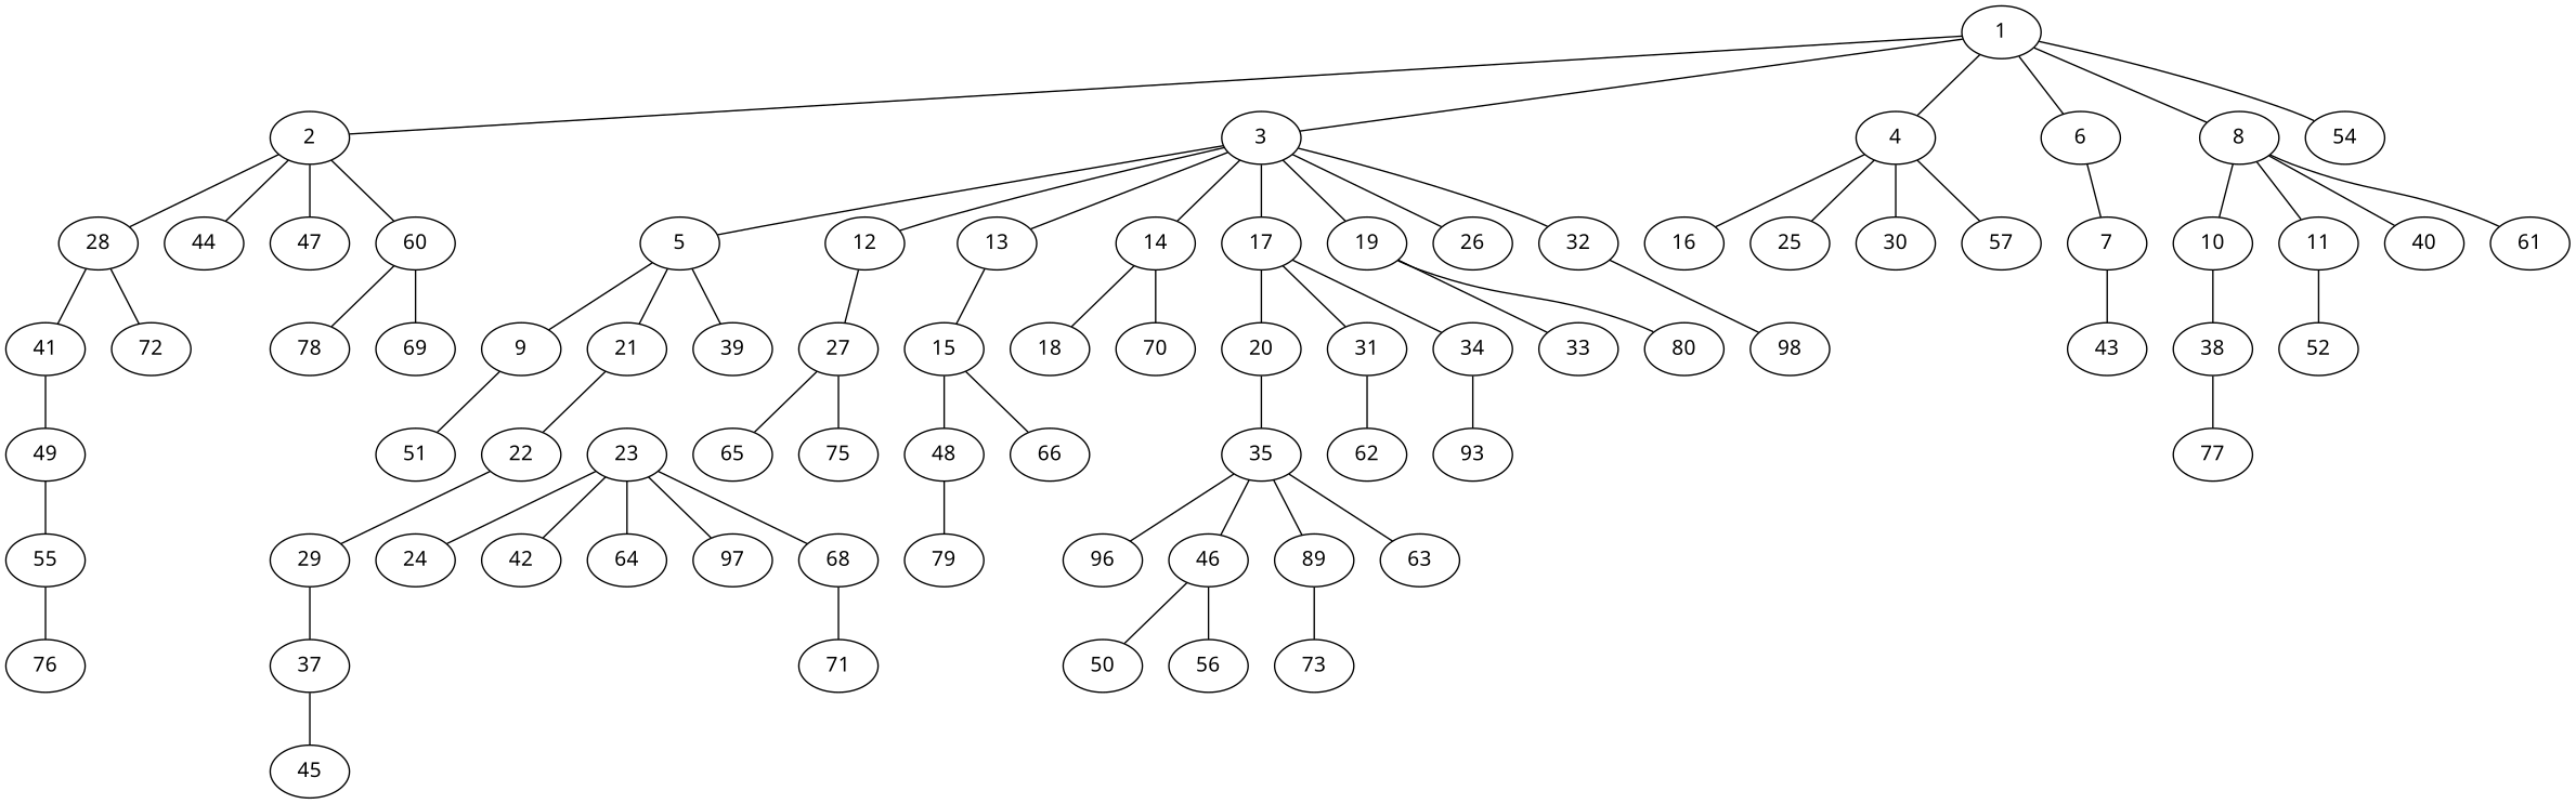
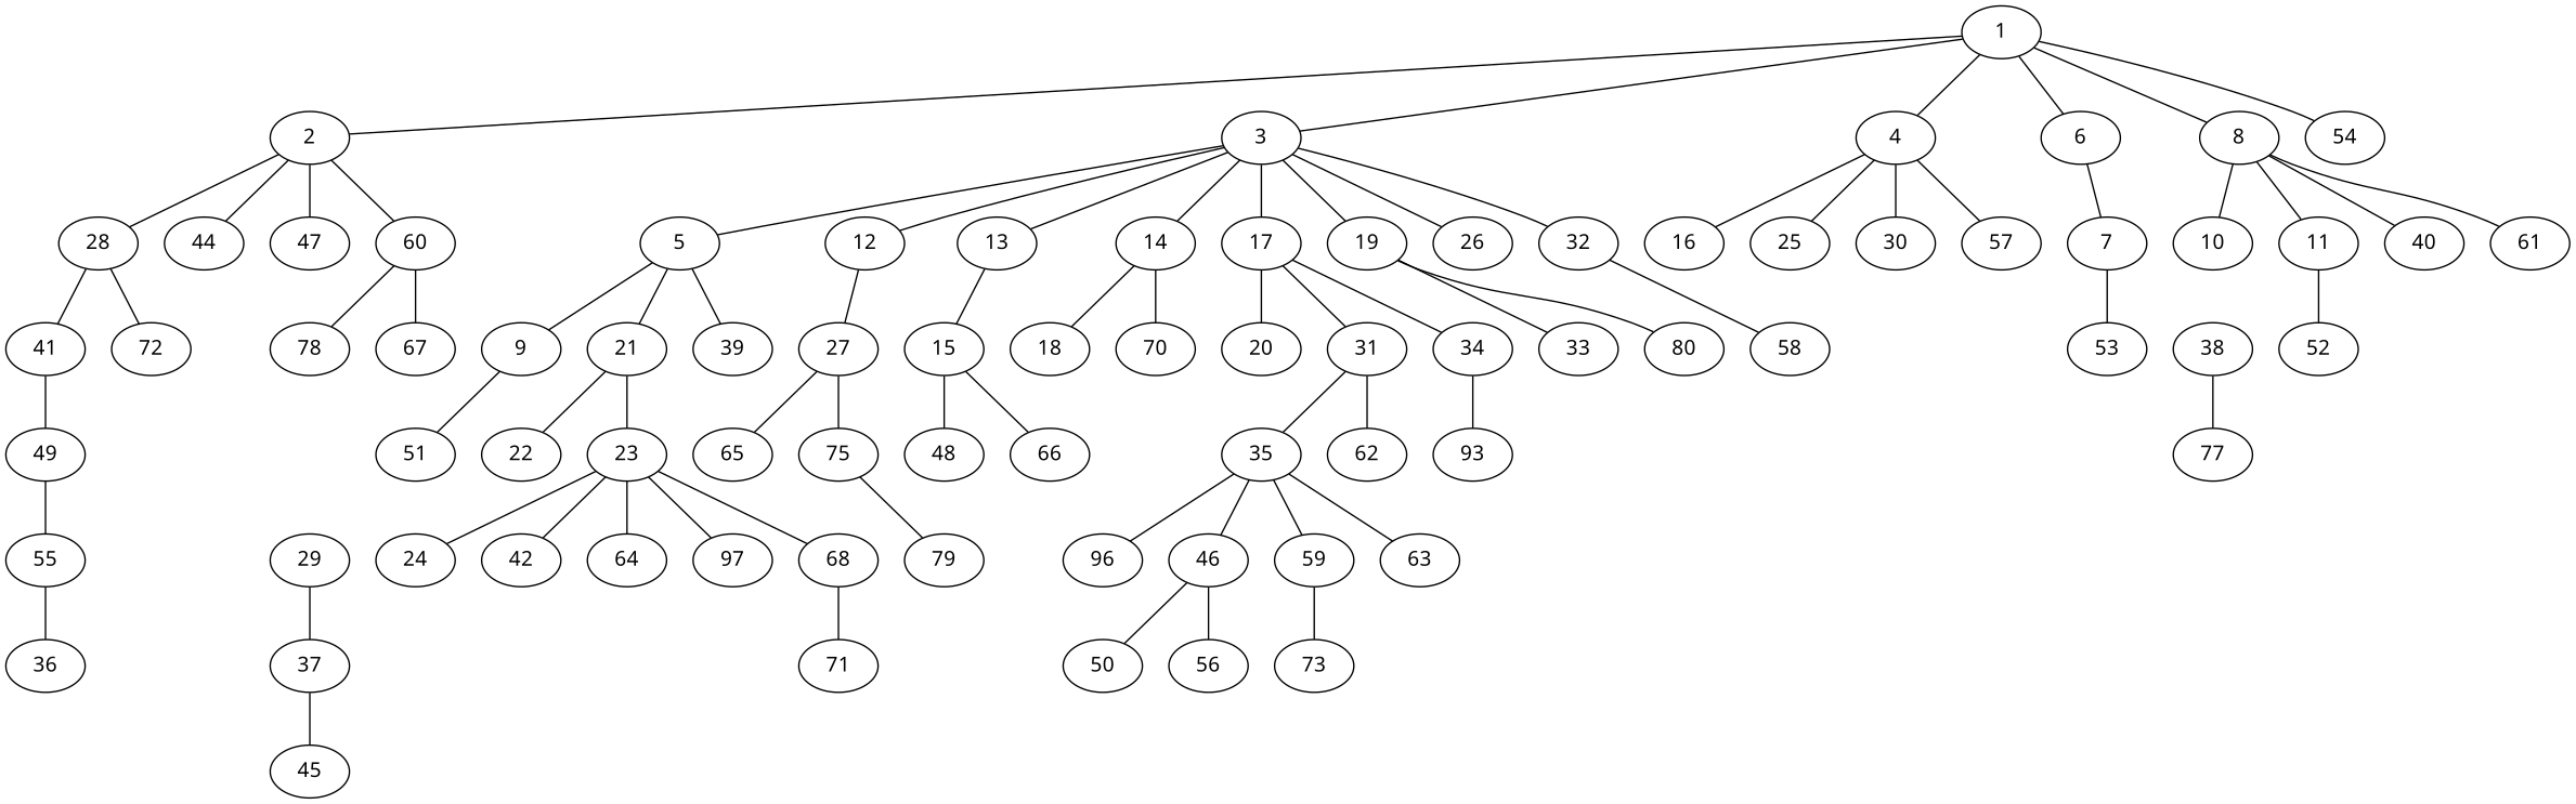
  graph {
    fontname="Noto Sans"
    node [fontname="Noto Sans"]
    edge [fontname="Noto Sans"]
    1
    2
    3
    4
    6
    8
    54
    28
    44
    47
    60
    5
    12
    13
    14
    17
    19
    26
    32
    16
    25
    30
    57
    7
    10
    11
    40
    61
    41
    72
    78
-   69
+   69 [label=67]
    9
    21
    39
    27
    15
    18
    70
    20
    31
    34
    33
    80
-   58 [label=98]
-   53 [label=43]
+   58
+   53
    38
    52
    49
    51
    22
    23
    65
    75
    48
    66
    35
    62
    n59 [label=93]
    29
    24
    42
    64
    n64 [label=97]
    68
    77
    79
    n68 [label=96]
    46
-   59 [label=89]
+   59
    63
    37
    71
    45
    55
    50
    56
    73
-   76
+   76 [label=36]
    1 -- 2
    1 -- 3
    1 -- 4
    1 -- 6
    1 -- 8
    1 -- 54
    2 -- 28
    2 -- 44
    2 -- 47
    2 -- 60
    3 -- 5
    3 -- 12
    3 -- 13
    3 -- 14
    3 -- 17
    3 -- 19
    3 -- 26
    3 -- 32
    4 -- 16
    4 -- 25
    4 -- 30
    4 -- 57
    6 -- 7
    8 -- 10
    8 -- 11
    8 -- 40
    8 -- 61
    28 -- 41
    28 -- 72
    60 -- 78
    60 -- 69
    5 -- 9
    5 -- 21
    5 -- 39
    12 -- 27
    13 -- 15
    14 -- 18
    14 -- 70
    17 -- 20
    17 -- 31
    17 -- 34
    19 -- 33
    19 -- 80
    32 -- 58
    7 -- 53
-   10 -- 38
    11 -- 52
    41 -- 49
    9 -- 51
    21 -- 22
+   21 -- 23
    27 -- 65
    27 -- 75
    15 -- 48
    15 -- 66
-   20 -- 35
+   31 -- 35
    31 -- 62
    34 -- n59
    38 -- 77
    49 -- 55
-   22 -- 29
    23 -- 24
    23 -- 42
    23 -- 64
    23 -- n64
    23 -- 68
-   48 -- 79
+   75 -- 79
    35 -- n68
    35 -- 46
    35 -- 59
    35 -- 63
    29 -- 37
    68 -- 71
    46 -- 50
    46 -- 56
    59 -- 73
    37 -- 45
    55 -- 76
  }
